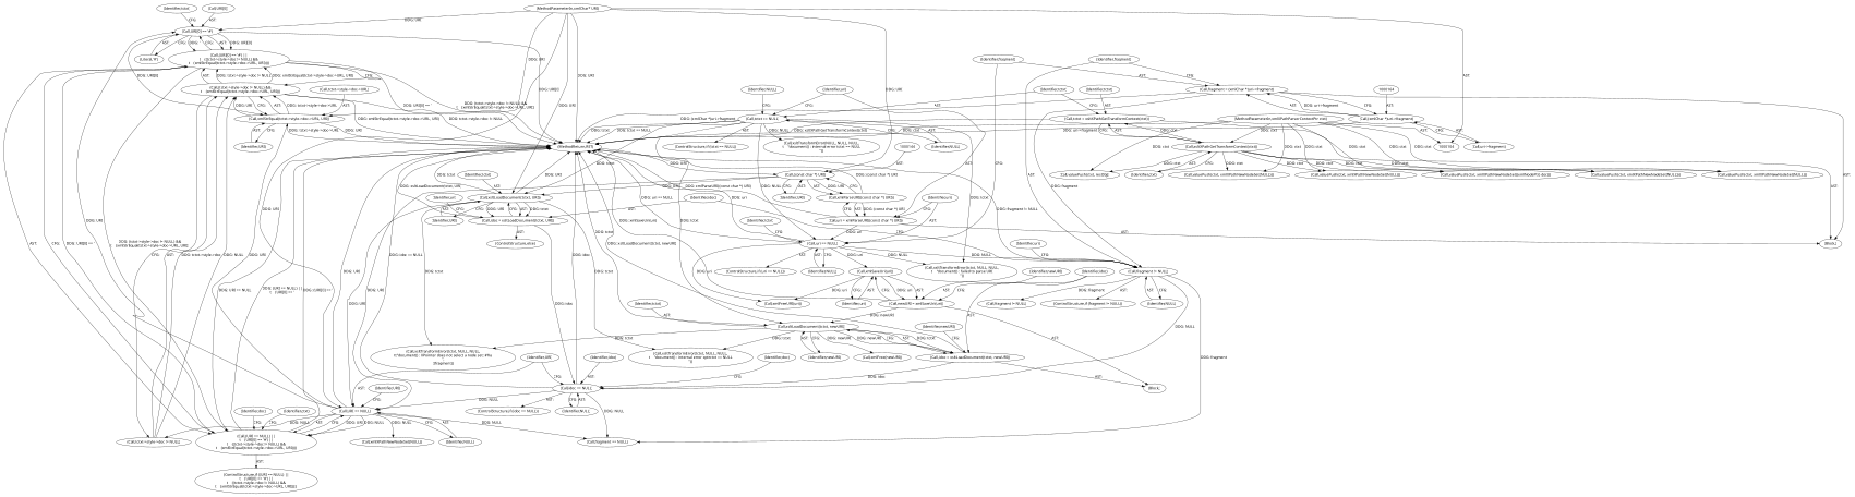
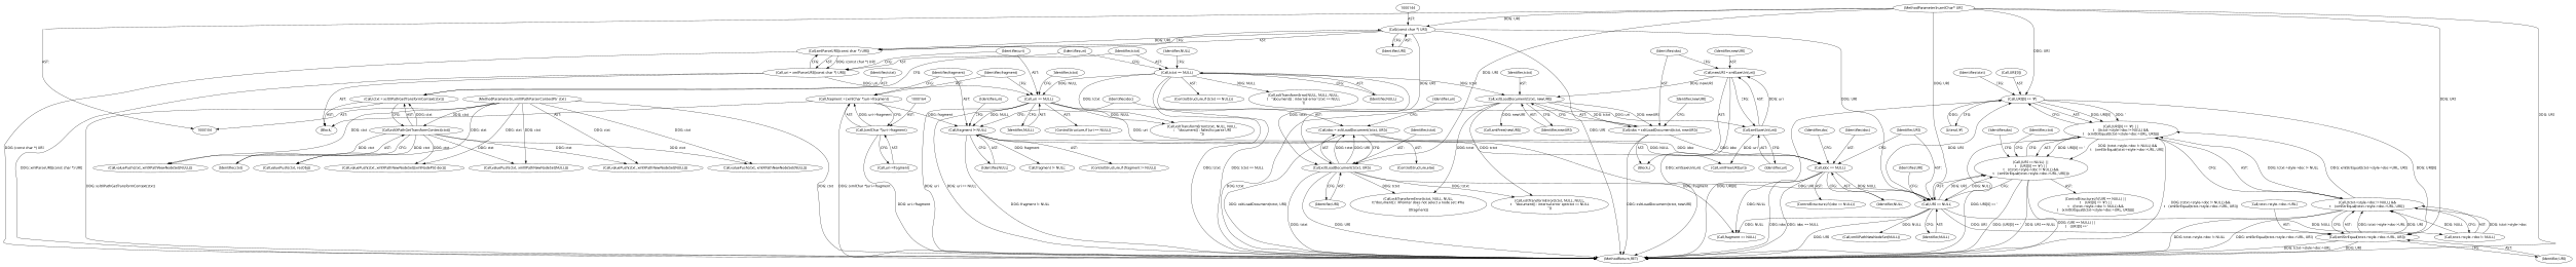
  digraph {
    fontname="Noto Sans"
    node [fontname="Noto Sans"]
    edge [fontname="Noto Sans"]
    n1 [label="(Call,URI[0] == '#')"]
    n2 [label="(Call,(URI[0] == '#') ||\n\t    ((tctxt->style->doc != NULL) &&\n\t    (xmlStrEqual(tctxt->style->doc->URL, URI))))"]
    n3 [label="(Call,xmlStrEqual(tctxt->style->doc->URL, URI))"]
    n4 [label="(Literal,'#')"]
    n5 [label="(MethodReturn,RET)"]
    n6 [label="(Call,(URI == NULL) ||\n\t    (URI[0] == '#') ||\n\t    ((tctxt->style->doc != NULL) &&\n\t    (xmlStrEqual(tctxt->style->doc->URL, URI))))"]
    n7 [label="(Call,(tctxt->style->doc != NULL) &&\n\t    (xmlStrEqual(tctxt->style->doc->URL, URI)))"]
    n8 [label="(Identifier,URI)"]
    n9 [label="(Call,URI == NULL)"]
    n10 [label="(Call,xmlXPathNewNodeSet(NULL))"]
    n11 [label="(Call,tctxt->style->doc != NULL)"]
    n12 [label="(Identifier,NULL)"]
    n13 [label="(Call,fragment == NULL)"]
    n14 [label="(ControlStructure,if ((URI == NULL) ||\n\t    (URI[0] == '#') ||\n\t    ((tctxt->style->doc != NULL) &&\n\t    (xmlStrEqual(tctxt->style->doc->URL, URI)))))"]
    n15 [label="(Call,xsltLoadDocument(tctxt, URI))"]
    n16 [label="(Call,idoc = xsltLoadDocument(tctxt, URI))"]
    n17 [label="(Identifier,URI)"]
    n18 [label="(Call,xsltTransformError(tctxt, NULL, NULL,\n\t\t\"document() : XPointer does not select a node set: #%s\n\",\n\t\tfragment))"]
    n19 [label="(Call,xsltTransformError(tctxt, NULL, NULL,\n\t    \"document() : internal error xptrctxt == NULL\n\"))"]
    n20 [label="(Call,idoc == NULL)"]
    n21 [label="(ControlStructure,else)"]
    n22 [label="(Call,tctxt == NULL)"]
    n23 [label="(Call,xsltLoadDocument(tctxt, newURI))"]
    n24 [label="(Call,uri == NULL)"]
    n25 [label="(ControlStructure,if (tctxt == NULL))"]
    n26 [label="(Call,xsltTransformError(tctxt, NULL, NULL,\n\t    \"document() : failed to parse URI\n\"))"]
    n27 [label="(Call,xsltTransformError(NULL, NULL, NULL,\n\t    \"document() : internal error tctxt == NULL\n\"))"]
    n28 [label="(Identifier,NULL)"]
    n29 [label="(Call,idoc = xsltLoadDocument(tctxt, newURI))"]
    n30 [label="(Call,xmlFree(newURI))"]
    n31 [label="(Identifier,newURI)"]
    n32 [label="(Call,xmlSaveUri(uri))"]
    n33 [label="(Call,xmlFreeURI(uri))"]
    n34 [label="(Call,fragment != NULL)"]
    n35 [label="(Identifier,NULL)"]
    n36 [label="(ControlStructure,if (uri == NULL))"]
    n37 [label="(Call,tctxt = xsltXPathGetTransformContext(ctxt))"]
    n38 [label="(Call,xsltXPathGetTransformContext(ctxt))"]
    n39 [label="(Block,)"]
    n40 [label="(Call,valuePush(ctxt, xmlXPathNewNodeSet(NULL)))"]
    n41 [label="(Call,valuePush(ctxt, xmlXPathNewNodeSet((xmlNodePtr) doc)))"]
    n42 [label="(Call,valuePush(ctxt, xmlXPathNewNodeSet(NULL)))"]
    n43 [label="(Call,valuePush(ctxt, xmlXPathNewNodeSet(NULL)))"]
    n44 [label="(Identifier,ctxt)"]
    n45 [label="(Call,valuePush(ctxt, resObj))"]
    n46 [label="(Call,valuePush(ctxt, xmlXPathNewNodeSet(NULL)))"]
    n47 [label="(MethodParameterIn,xmlXPathParserContextPtr ctxt)"]
    1000104
    n49 [label="(Call,(const char *) URI)"]
    n50 [label="(Call,xmlParseURI((const char *) URI))"]
    n51 [label="(Identifier,URI)"]
    n52 [label="(Call,uri = xmlParseURI((const char *) URI))"]
    n53 [label="(MethodParameterIn,xmlChar* URI)"]
    n54 [label="(ControlStructure,if (idoc == NULL))"]
    n55 [label="(Identifier,NULL)"]
    n56 [label="(Block,)"]
    n57 [label="(Call,newURI = xmlSaveUri(uri))"]
    n58 [label="(Identifier,uri)"]
    n59 [label="(Call,fragment != NULL)"]
    n60 [label="(ControlStructure,if (fragment != NULL))"]
    n61 [label="(Identifier,NULL)"]
    n62 [label="(Call,fragment = (xmlChar *)uri->fragment)"]
    n63 [label="(Call,(xmlChar *)uri->fragment)"]
    n64 [label="(Call,uri->fragment)"]
    n65 [label="(Identifier,tctxt)"]
    n66 [label="(Identifier,idoc)"]
    n67 [label="(Identifier,tctxt)"]
    n68 [label="(Identifier,NULL)"]
    n69 [label="(Identifier,fragment)"]
    n70 [label="(Identifier,tctxt)"]
    n71 [label="(Identifier,uri)"]
    n72 [label="(Identifier,uri)"]
    n73 [label="(Call,tctxt->style->doc->URL)"]
    n74 [label="(Identifier,URI)"]
    n75 [label="(Identifier,newURI)"]
    n76 [label="(Identifier,tctxt)"]
    n77 [label="(Call,URI[0])"]
    n78 [label="(Identifier,uri)"]
    n79 [label="(Identifier,idoc)"]
    n80 [label="(Identifier,doc)"]
    n81 [label="(Identifier,URI)"]
    n82 [label="(Identifier,tctxt)"]
    n83 [label="(Identifier,tctxt)"]
    n84 [label="(Identifier,uri)"]
    n85 [label="(Identifier,doc)"]
    n86 [label="(Identifier,fragment)"]
    n87 [label="(Identifier,newURI)"]
    n88 [label="(Identifier,ctxt)"]
    n89 [label="(Identifier,idoc)"]
    1000144
    1000164
    n1 -> n2 [label="AST: "]
    n1 -> n2 [label="DDG: URI[0]"]
    n1 -> n2 [label="DDG: '"]
    n1 -> n3 [label="DDG: URI[0]"]
    n1 -> n4 [label="CFG: "]
    n1 -> n5 [label="DDG: URI[0]"]
    n2 -> n1 [label="CFG: "]
    n2 -> n5 [label="DDG: URI[0] == '"]
    n2 -> n5 [label="DDG: (tctxt->style->doc != NULL) &&\n\t    (xmlStrEqual(tctxt->style->doc->URL, URI))"]
    n2 -> n6 [label="AST: "]
    n2 -> n6 [label="DDG: URI[0] == '"]
    n2 -> n6 [label="DDG: (tctxt->style->doc != NULL) &&\n\t    (xmlStrEqual(tctxt->style->doc->URL, URI))"]
    n2 -> n7 [label="CFG: "]
    n3 -> n5 [label="DDG: tctxt->style->doc->URL"]
    n3 -> n5 [label="DDG: URI"]
    n3 -> n7 [label="AST: "]
    n3 -> n7 [label="DDG: tctxt->style->doc->URL"]
    n3 -> n7 [label="DDG: URI"]
    n3 -> n8 [label="CFG: "]
-   n4 -> n1 [label="AST: "]
+   n4 -> n1 [label="DDG: "]
    n6 -> n2 [label="CFG: "]
    n6 -> n5 [label="DDG: (URI[0] == '"]
    n6 -> n5 [label="DDG: URI == NULL"]
    n6 -> n5 [label="DDG: (URI == NULL) ||\n\t    (URI[0] == '"]
    n6 -> n9 [label="CFG: "]
    n6 -> n14 [label="AST: "]
    n7 -> n2 [label="AST: "]
    n7 -> n2 [label="DDG: tctxt->style->doc != NULL"]
    n7 -> n2 [label="DDG: xmlStrEqual(tctxt->style->doc->URL, URI)"]
    n7 -> n3 [label="CFG: "]
    n7 -> n5 [label="DDG: xmlStrEqual(tctxt->style->doc->URL, URI)"]
    n7 -> n5 [label="DDG: tctxt->style->doc != NULL"]
    n7 -> n11 [label="CFG: "]
    n8 -> n3 [label="AST: "]
    n9 -> n1 [label="DDG: URI"]
    n9 -> n3 [label="DDG: URI"]
    n9 -> n5 [label="DDG: URI"]
    n9 -> n6 [label="AST: "]
    n9 -> n6 [label="DDG: URI"]
    n9 -> n6 [label="DDG: NULL"]
    n9 -> n10 [label="DDG: NULL"]
    n9 -> n11 [label="DDG: NULL"]
    n9 -> n12 [label="CFG: "]
    n9 -> n13 [label="DDG: NULL"]
    n11 -> n7 [label="AST: "]
    n11 -> n7 [label="DDG: tctxt->style->doc"]
    n11 -> n7 [label="DDG: NULL"]
    n12 -> n9 [label="AST: "]
    n15 -> n5 [label="DDG: tctxt"]
    n15 -> n5 [label="DDG: URI"]
    n15 -> n9 [label="DDG: URI"]
    n15 -> n16 [label="AST: "]
    n15 -> n16 [label="DDG: tctxt"]
    n15 -> n16 [label="DDG: URI"]
    n15 -> n17 [label="CFG: "]
    n15 -> n18 [label="DDG: tctxt"]
    n15 -> n19 [label="DDG: tctxt"]
    n16 -> n5 [label="DDG: xsltLoadDocument(tctxt, URI)"]
    n16 -> n15 [label="CFG: "]
    n16 -> n20 [label="DDG: idoc"]
    n16 -> n21 [label="AST: "]
    n17 -> n15 [label="AST: "]
    n20 -> n5 [label="DDG: idoc"]
    n20 -> n5 [label="DDG: idoc == NULL"]
    n20 -> n9 [label="DDG: NULL"]
    n20 -> n13 [label="DDG: NULL"]
    n20 -> n54 [label="AST: "]
    n20 -> n55 [label="CFG: "]
    n22 -> n5 [label="DDG: tctxt == NULL"]
    n22 -> n5 [label="DDG: tctxt"]
    n22 -> n15 [label="DDG: tctxt"]
    n22 -> n23 [label="DDG: tctxt"]
    n22 -> n24 [label="DDG: NULL"]
    n22 -> n25 [label="AST: "]
    n22 -> n26 [label="DDG: tctxt"]
    n22 -> n27 [label="DDG: NULL"]
    n22 -> n28 [label="CFG: "]
    n23 -> n5 [label="DDG: tctxt"]
    n23 -> n18 [label="DDG: tctxt"]
    n23 -> n19 [label="DDG: tctxt"]
    n23 -> n29 [label="AST: "]
    n23 -> n29 [label="DDG: tctxt"]
    n23 -> n29 [label="DDG: newURI"]
    n23 -> n30 [label="DDG: newURI"]
    n23 -> n31 [label="CFG: "]
    n24 -> n5 [label="DDG: uri"]
    n24 -> n5 [label="DDG: uri == NULL"]
    n24 -> n26 [label="DDG: NULL"]
    n24 -> n32 [label="DDG: uri"]
    n24 -> n33 [label="DDG: uri"]
    n24 -> n34 [label="DDG: NULL"]
    n24 -> n35 [label="CFG: "]
    n24 -> n36 [label="AST: "]
    n28 -> n22 [label="AST: "]
    n29 -> n5 [label="DDG: xsltLoadDocument(tctxt, newURI)"]
    n29 -> n20 [label="DDG: idoc"]
    n29 -> n23 [label="CFG: "]
    n29 -> n56 [label="AST: "]
    n31 -> n23 [label="AST: "]
    n32 -> n33 [label="DDG: uri"]
    n32 -> n57 [label="AST: "]
    n32 -> n57 [label="DDG: uri"]
    n32 -> n58 [label="CFG: "]
    n34 -> n5 [label="DDG: fragment != NULL"]
    n34 -> n13 [label="DDG: fragment"]
    n34 -> n20 [label="DDG: NULL"]
    n34 -> n59 [label="DDG: fragment"]
    n34 -> n60 [label="AST: "]
    n34 -> n61 [label="CFG: "]
    n35 -> n24 [label="AST: "]
    n37 -> n5 [label="DDG: xsltXPathGetTransformContext(ctxt)"]
    n37 -> n38 [label="CFG: "]
    n37 -> n39 [label="AST: "]
    n38 -> n37 [label="AST: "]
    n38 -> n37 [label="DDG: ctxt"]
    n38 -> n40 [label="DDG: ctxt"]
    n38 -> n41 [label="DDG: ctxt"]
    n38 -> n42 [label="DDG: ctxt"]
    n38 -> n43 [label="DDG: ctxt"]
    n38 -> n44 [label="CFG: "]
    n38 -> n45 [label="DDG: ctxt"]
    n38 -> n46 [label="DDG: ctxt"]
    n44 -> n38 [label="AST: "]
    n47 -> n5 [label="DDG: ctxt"]
    n47 -> n38 [label="DDG: ctxt"]
    n47 -> n40 [label="DDG: ctxt"]
    n47 -> n41 [label="DDG: ctxt"]
    n47 -> n42 [label="DDG: ctxt"]
    n47 -> n43 [label="DDG: ctxt"]
    n47 -> n45 [label="DDG: ctxt"]
    n47 -> n46 [label="DDG: ctxt"]
    n47 -> 1000104 [label="AST: "]
-   n5 -> n49 [label="DDG: URI"]
+   n49 -> n5 [label="DDG: URI"]
    n49 -> n9 [label="DDG: URI"]
    n49 -> n15 [label="DDG: URI"]
    n49 -> n50 [label="AST: "]
    n49 -> n50 [label="DDG: URI"]
    n49 -> n51 [label="CFG: "]
    n50 -> n5 [label="DDG: (const char *) URI"]
    n50 -> n49 [label="CFG: "]
    n50 -> n52 [label="AST: "]
    n50 -> n52 [label="DDG: (const char *) URI"]
    n51 -> n49 [label="AST: "]
    n52 -> n5 [label="DDG: xmlParseURI((const char *) URI)"]
    n52 -> n24 [label="DDG: uri"]
    n52 -> n39 [label="AST: "]
    n52 -> n50 [label="CFG: "]
    n53 -> n1 [label="DDG: URI"]
    n53 -> n3 [label="DDG: URI"]
    n53 -> n5 [label="DDG: URI"]
    n53 -> n9 [label="DDG: URI"]
    n53 -> n15 [label="DDG: URI"]
    n53 -> 1000104 [label="AST: "]
    n53 -> n49 [label="DDG: URI"]
    n55 -> n20 [label="AST: "]
    n57 -> n5 [label="DDG: xmlSaveUri(uri)"]
    n57 -> n23 [label="DDG: newURI"]
    n57 -> n32 [label="CFG: "]
    n57 -> n56 [label="AST: "]
    n58 -> n32 [label="AST: "]
    n61 -> n34 [label="AST: "]
    n62 -> n5 [label="DDG: (xmlChar *)uri->fragment"]
    n62 -> n34 [label="DDG: fragment"]
    n62 -> n39 [label="AST: "]
    n62 -> n63 [label="CFG: "]
    n63 -> n5 [label="DDG: uri->fragment"]
    n63 -> n62 [label="AST: "]
    n63 -> n62 [label="DDG: uri->fragment"]
    n63 -> n64 [label="CFG: "]
    n64 -> n63 [label="AST: "]
    n65 -> n22 [label="AST: "]
    n65 -> n37 [label="CFG: "]
    n66 -> n16 [label="AST: "]
    n66 -> n34 [label="CFG: "]
    n67 -> n15 [label="AST: "]
    n68 -> n22 [label="CFG: "]
    n69 -> n34 [label="AST: "]
    n69 -> n62 [label="CFG: "]
    n70 -> n37 [label="AST: "]
    n71 -> n22 [label="CFG: "]
    n71 -> n52 [label="AST: "]
    n72 -> n34 [label="CFG: "]
    n73 -> n3 [label="AST: "]
    n74 -> n9 [label="AST: "]
    n74 -> n20 [label="CFG: "]
    n75 -> n57 [label="AST: "]
    n76 -> n1 [label="CFG: "]
    n77 -> n1 [label="AST: "]
    n78 -> n24 [label="AST: "]
    n78 -> n52 [label="CFG: "]
    n79 -> n29 [label="AST: "]
    n79 -> n57 [label="CFG: "]
    n80 -> n20 [label="CFG: "]
    n81 -> n9 [label="CFG: "]
    n82 -> n24 [label="CFG: "]
    n83 -> n23 [label="AST: "]
    n84 -> n16 [label="CFG: "]
    n85 -> n6 [label="CFG: "]
    n86 -> n24 [label="CFG: "]
    n86 -> n62 [label="AST: "]
    n87 -> n29 [label="CFG: "]
    n88 -> n6 [label="CFG: "]
    n89 -> n20 [label="AST: "]
    1000144 -> n49 [label="AST: "]
    1000164 -> n63 [label="AST: "]
  }
